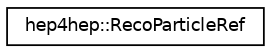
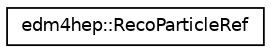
  digraph {
    rankdir=LR
-   n1 [color=black fillcolor=white fontname=Helvetica fontsize=10 height=0.2 label="hep4hep::RecoParticleRef" shape=record style=filled width=0.4]
+   n1 [color=black fillcolor=white fontname=Helvetica fontsize=10 height=0.2 label="edm4hep::RecoParticleRef" shape=record style=filled width=0.4]
  }
